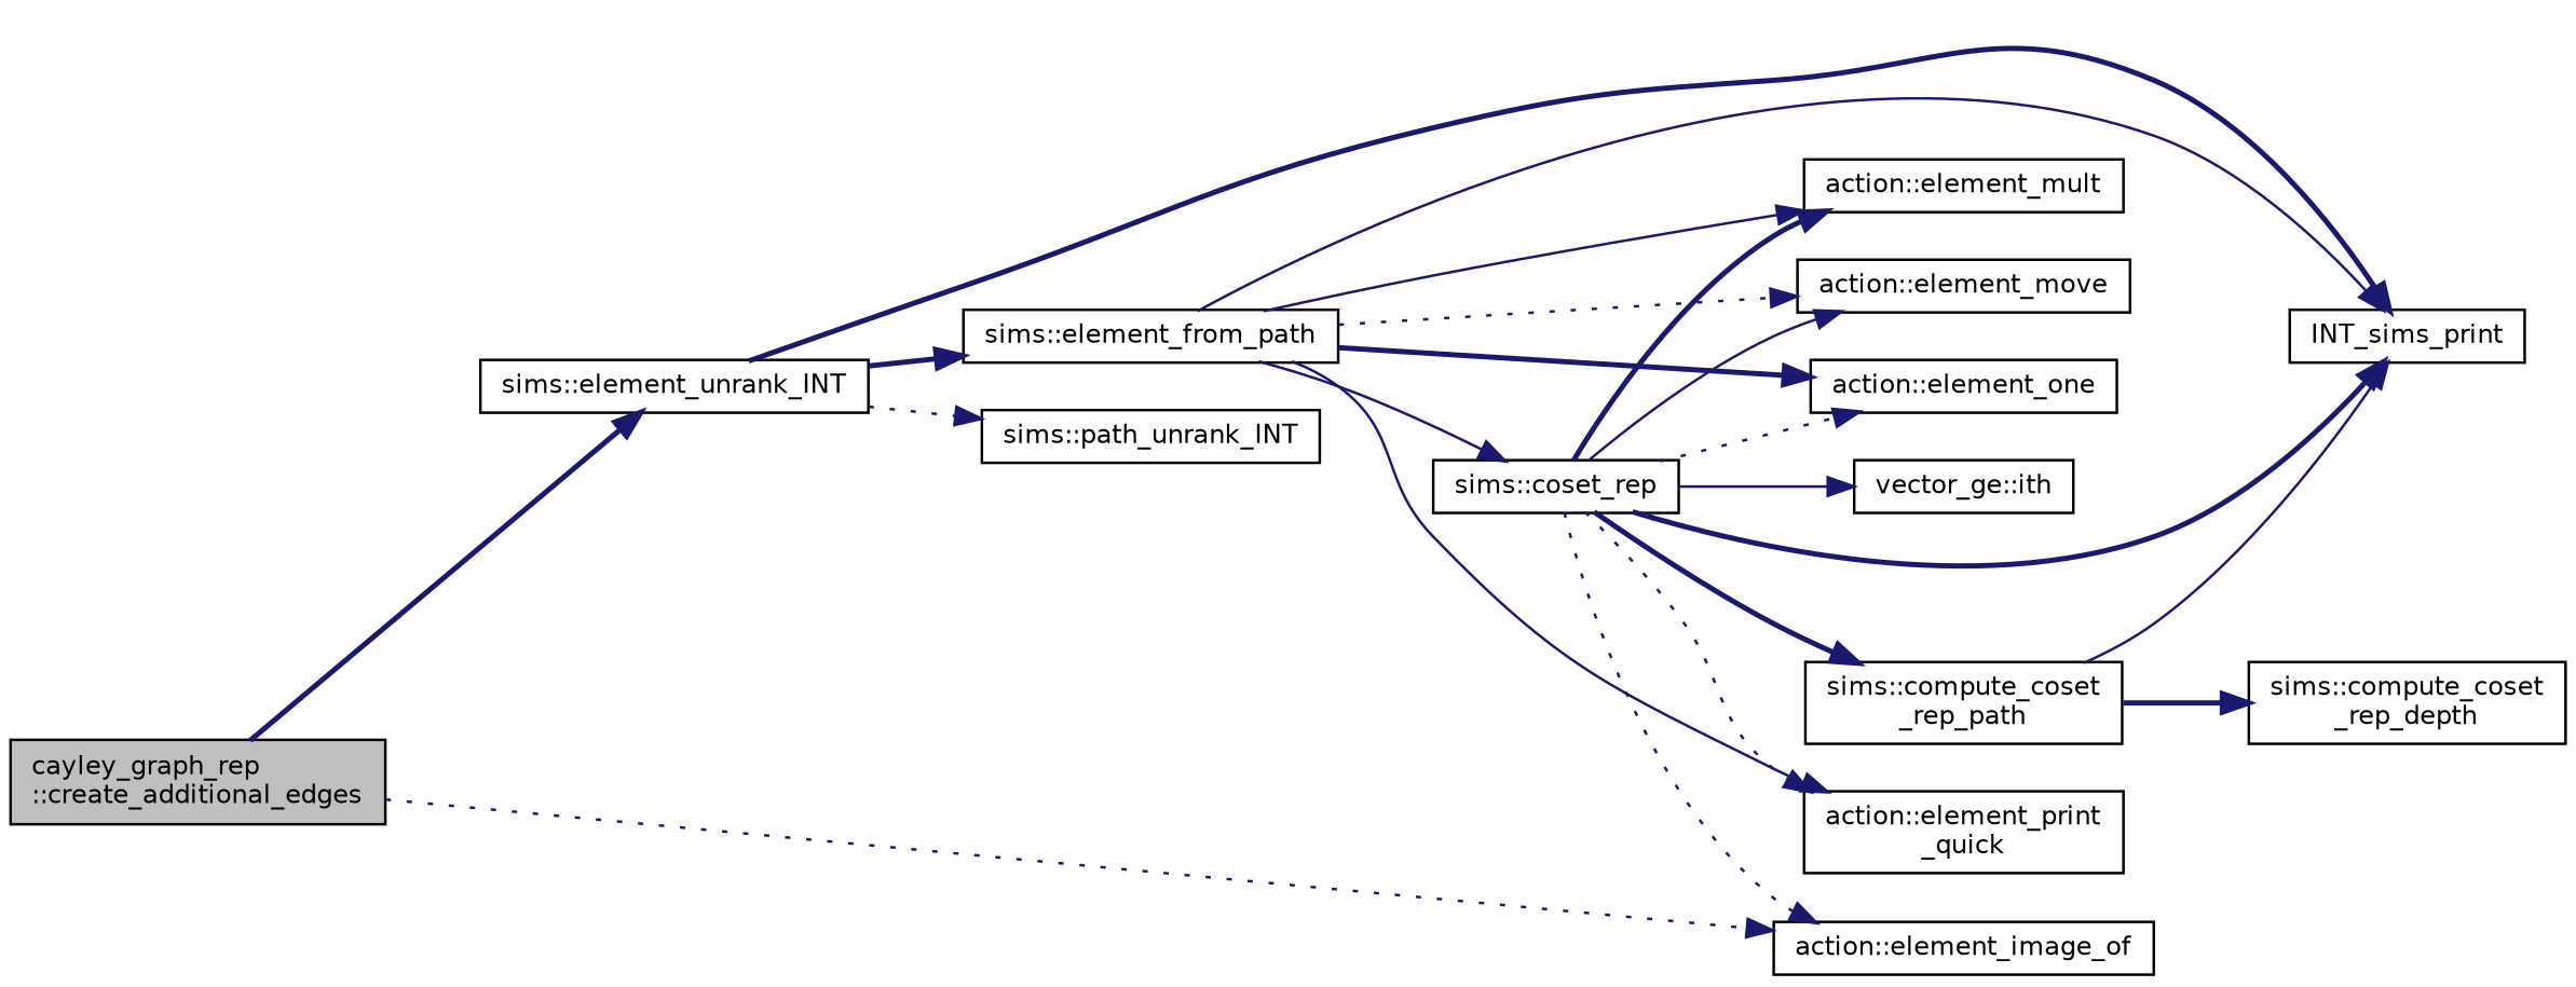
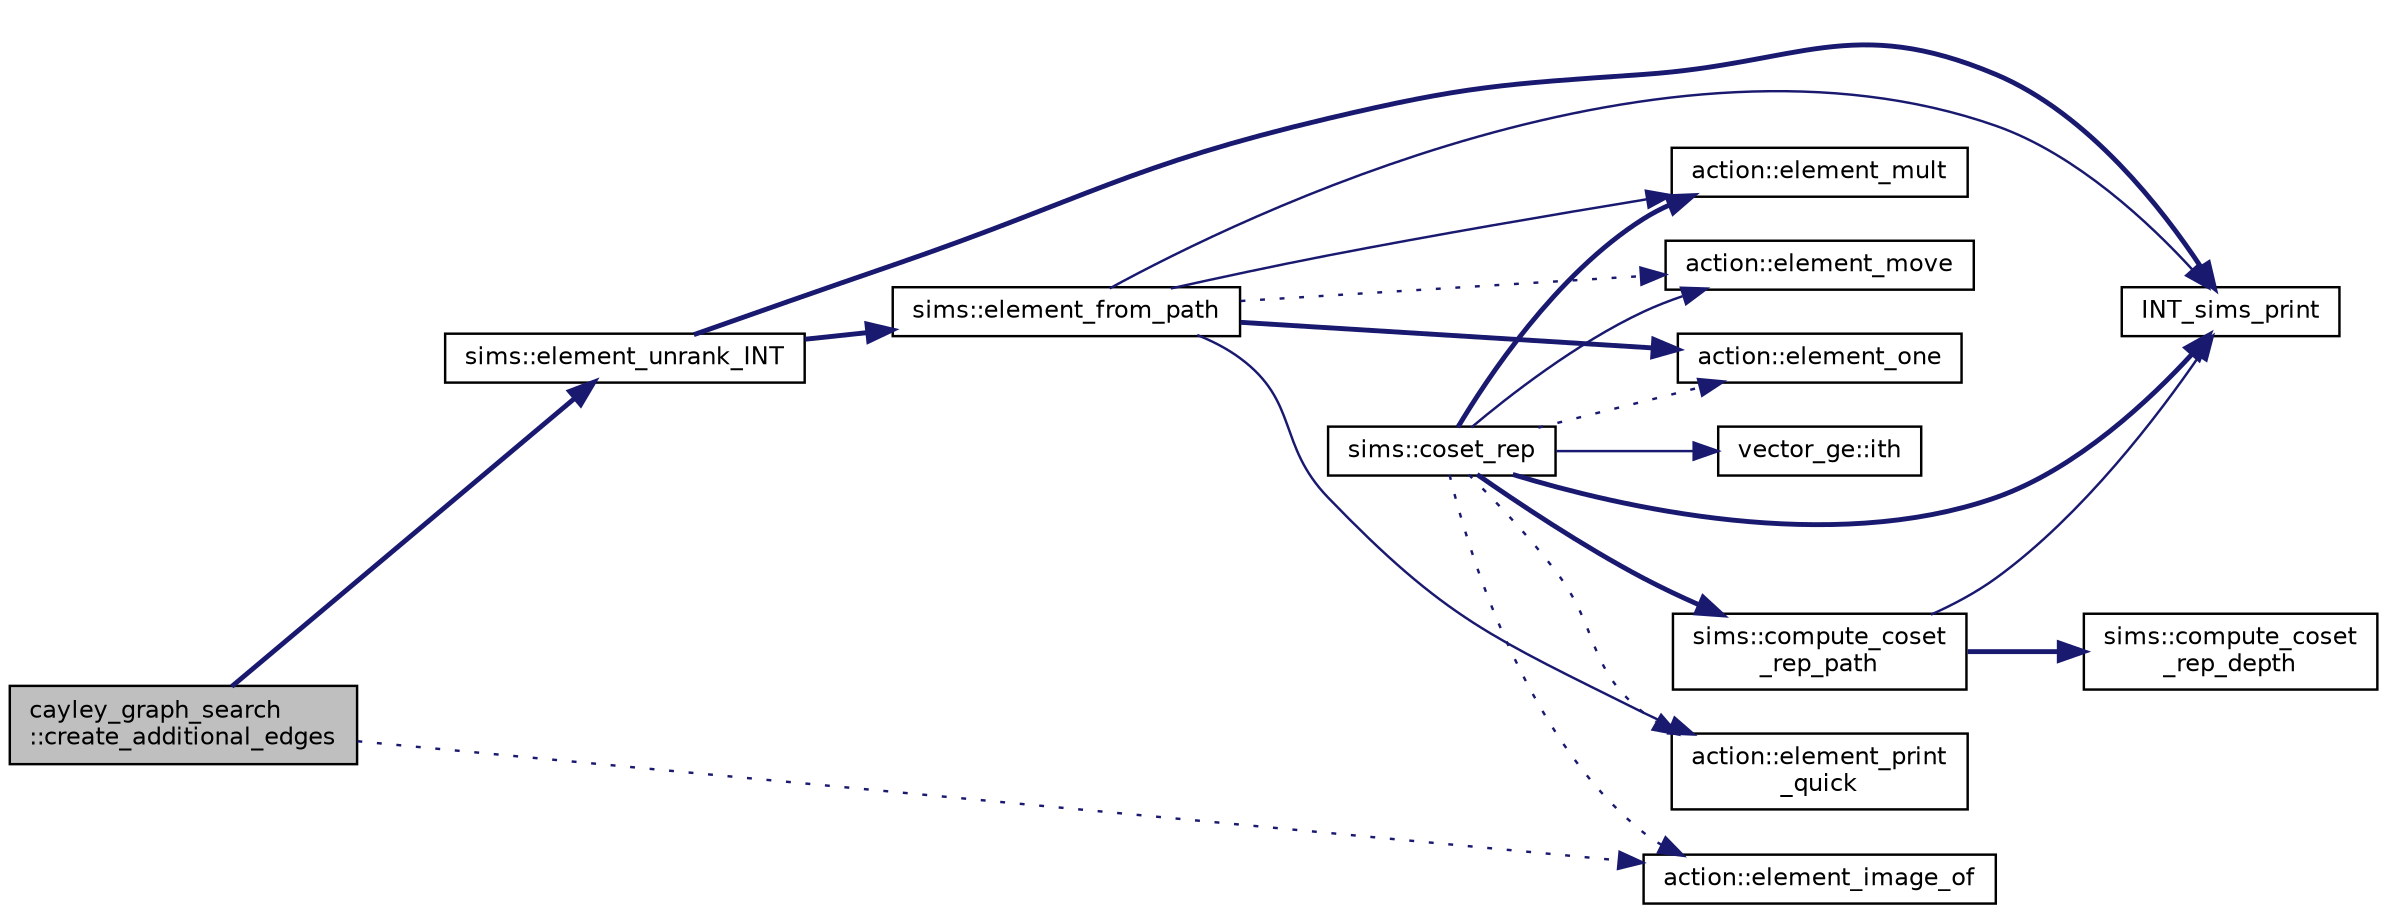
  digraph {
    rankdir=LR
    node [color=black fillcolor=white fontname=Helvetica fontsize=10 shape=record style=filled]
    edge [color=midnightblue fontname=Helvetica fontsize=10 labelfontname=Helvetica labelfontsize=10 style=bold]
-   n1 [fillcolor=grey75 fontcolor=black height=0.2 label="cayley_graph_rep\l::create_additional_edges" width=0.4]
+   n1 [fillcolor=grey75 fontcolor=black height=0.2 label="cayley_graph_search\l::create_additional_edges" width=0.4]
    n2 [height=0.2 label="sims::element_unrank_INT" width=0.4]
    n3 [height=0.2 label="action::element_image_of" width=0.4]
-   n4 [height=0.2 label="sims::path_unrank_INT" width=0.4]
    n5 [height=0.2 label=INT_sims_print width=0.4]
    n6 [height=0.2 label="sims::element_from_path" width=0.4]
    n7 [height=0.2 label="action::element_one" width=0.4]
    n8 [height=0.2 label="sims::coset_rep" width=0.4]
    n9 [height=0.2 label="action::element_print\l_quick" width=0.4]
    n10 [height=0.2 label="action::element_mult" width=0.4]
    n11 [height=0.2 label="action::element_move" width=0.4]
    n12 [height=0.2 label="sims::compute_coset\l_rep_path" width=0.4]
    n13 [height=0.2 label="vector_ge::ith" width=0.4]
    n14 [height=0.2 label="sims::compute_coset\l_rep_depth" width=0.4]
    n1 -> n2
    n1 -> n3 [style=dotted]
-   n2 -> n4 [style=dotted]
    n2 -> n5
    n2 -> n6
    n6 -> n5 [style=solid]
    n6 -> n7
-   n6 -> n8 [style=solid]
    n6 -> n9 [style=solid]
    n6 -> n10 [style=solid]
    n6 -> n11 [style=dotted]
    n8 -> n3 [style=dotted]
    n8 -> n5
    n8 -> n7 [style=dotted]
    n8 -> n9 [style=dotted]
    n8 -> n10
    n8 -> n11 [style=solid]
    n8 -> n12
    n8 -> n13 [style=solid]
    n12 -> n5 [style=solid]
    n12 -> n14
  }
